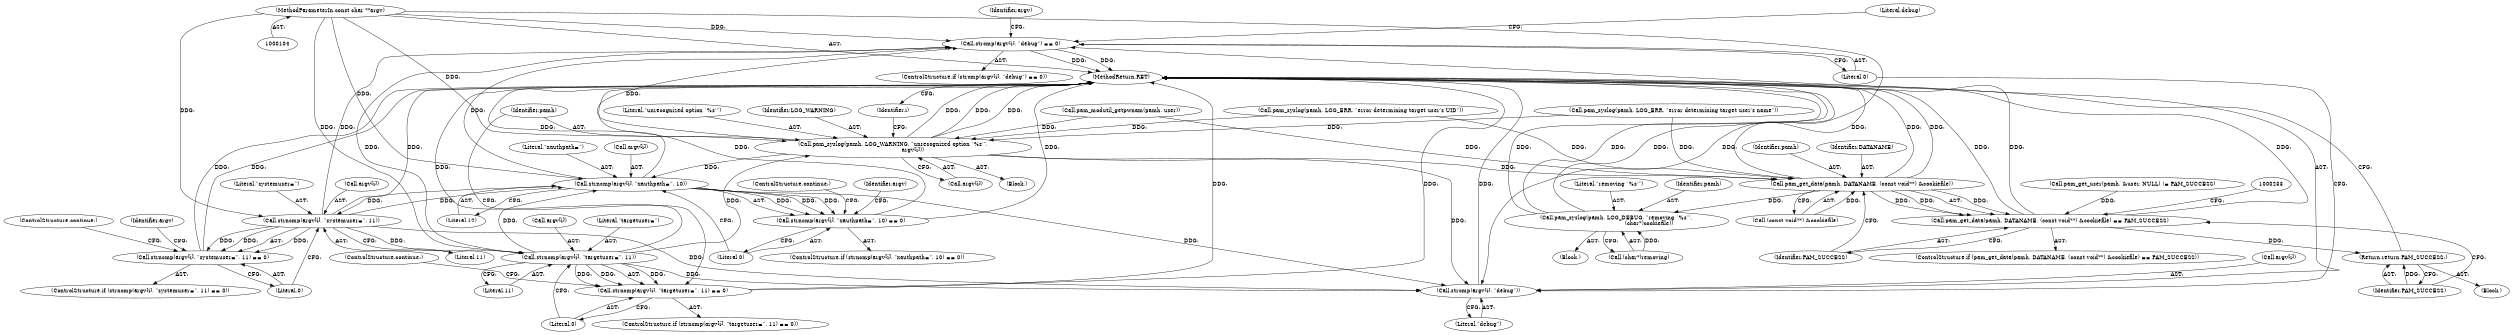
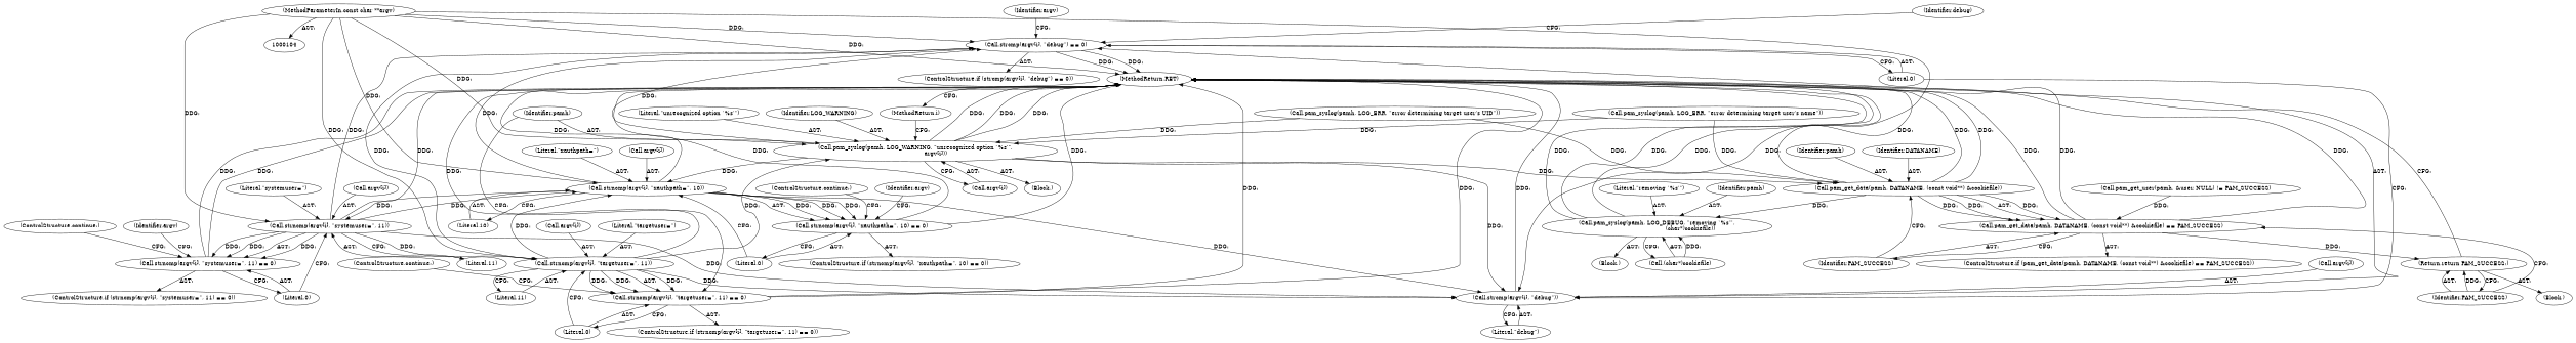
  digraph {
    n1 [label="(MethodParameterIn,const char **argv)"]
    n2 [label="(Call,strcmp(argv[i], \"debug\") == 0)"]
    n3 [label="(Call,strcmp(argv[i], \"debug\"))"]
    n4 [label="(Call,strncmp(argv[i], \"xauthpath=\", 10))"]
    n5 [label="(Call,strncmp(argv[i], \"systemuser=\", 11))"]
    n6 [label="(Call,strncmp(argv[i], \"targetuser=\", 11))"]
    n7 [label="(Call,pam_syslog(pamh, LOG_WARNING, \"unrecognized option `%s'\",\n                       argv[i]))"]
    n8 [label="(MethodReturn,RET)"]
    1000104
    n10 [label="(ControlStructure,if (strcmp(argv[i], \"debug\") == 0))"]
    n11 [label="(Literal,0)"]
    n12 [label="(Literal,\"debug\")"]
    n13 [label="(Call,strncmp(argv[i], \"xauthpath=\", 10) == 0)"]
-   n14 [label="(Literal,12)"]
+   n14 [label="(Literal,10)"]
    n15 [label="(Call,strncmp(argv[i], \"systemuser=\", 11) == 0)"]
    n16 [label="(Literal,11)"]
    n17 [label="(Call,strncmp(argv[i], \"targetuser=\", 11) == 0)"]
    n18 [label="(Literal,11)"]
    n19 [label="(Call,pam_get_data(pamh, DATANAME, (const void**) &cookiefile))"]
    n20 [label="(Call,argv[i])"]
    n21 [label="(Block,)"]
-   n22 [label="(Identifier,i)"]
+   n22 [label="(MethodReturn,i)"]
    n23 [label="(Literal,0)"]
    n24 [label="(ControlStructure,if (strncmp(argv[i], \"xauthpath=\", 10) == 0))"]
    n25 [label="(Literal,0)"]
    n26 [label="(ControlStructure,if (strncmp(argv[i], \"systemuser=\", 11) == 0))"]
    n27 [label="(ControlStructure,if (strncmp(argv[i], \"targetuser=\", 11) == 0))"]
    n28 [label="(Literal,0)"]
    n29 [label="(Call,pam_get_data(pamh, DATANAME, (const void**) &cookiefile) == PAM_SUCCESS)"]
    n30 [label="(Call,pam_syslog(pamh, LOG_DEBUG, \"removing `%s'\",\n                                      (char*)cookiefile))"]
-   n31 [label="(Call,(const void**) &cookiefile)"]
    n32 [label="(Return,return PAM_SUCCESS;)"]
    n33 [label="(ControlStructure,if (pam_get_data(pamh, DATANAME, (const void**) &cookiefile) == PAM_SUCCESS))"]
    n34 [label="(Identifier,PAM_SUCCESS)"]
-   n35 [label="(Call,(char*)removing)"]
+   n35 [label="(Call,(char*)cookiefile)"]
    n36 [label="(Block,)"]
    n37 [label="(Block,)"]
    n38 [label="(Identifier,PAM_SUCCESS)"]
    n39 [label="(Identifier,argv)"]
-   n40 [label="(Call,pam_modutil_getpwnam(pamh, user))"]
    n41 [label="(ControlStructure,continue;)"]
-   n42 [label="(Literal,debug)"]
+   n42 [label="(Identifier,debug)"]
    n43 [label="(Literal,\"removing `%s'\")"]
    n44 [label="(Identifier,pamh)"]
    n45 [label="(Identifier,pamh)"]
    n46 [label="(Identifier,DATANAME)"]
    n47 [label="(Literal,\"targetuser=\")"]
    n48 [label="(Identifier,argv)"]
    n49 [label="(Identifier,LOG_WARNING)"]
    n50 [label="(ControlStructure,continue;)"]
    n51 [label="(Literal,\"xauthpath=\")"]
    n52 [label="(Literal,\"unrecognized option `%s'\")"]
    n53 [label="(Call,argv[i])"]
    n54 [label="(Call,pam_get_user(pamh, &user, NULL) != PAM_SUCCESS)"]
    n55 [label="(Call,pam_syslog(pamh, LOG_ERR, \"error determining target user's name\"))"]
    n56 [label="(Call,argv[i])"]
    n57 [label="(Identifier,pamh)"]
    n58 [label="(Literal,\"systemuser=\")"]
    n59 [label="(Call,argv[i])"]
    n60 [label="(Call,pam_syslog(pamh, LOG_ERR, \"error determining target user's UID\"))"]
    n61 [label="(ControlStructure,continue;)"]
    n62 [label="(Identifier,argv)"]
    n63 [label="(Call,argv[i])"]
-   1000233
    n1 -> n2 [label="DDG: "]
    n1 -> n3 [label="DDG: "]
    n1 -> n4 [label="DDG: "]
    n1 -> n5 [label="DDG: "]
    n1 -> n6 [label="DDG: "]
    n1 -> n7 [label="DDG: "]
-   n1 -> n8 [label="AST: "]
-   1000104 -> n1 [label="AST: "]
+   n1 -> n8 [label="DDG: "]
+   n1 -> 1000104 [label="AST: "]
    n2 -> n8 [label="DDG: "]
    n2 -> n8 [label="DDG: "]
    n2 -> n10 [label="AST: "]
    n2 -> n11 [label="CFG: "]
    n3 -> n2 [label="AST: "]
    n3 -> n8 [label="DDG: "]
    n3 -> n12 [label="CFG: "]
    n4 -> n2 [label="DDG: "]
    n4 -> n3 [label="DDG: "]
    n4 -> n5 [label="DDG: "]
    n4 -> n8 [label="DDG: "]
    n4 -> n13 [label="AST: "]
    n4 -> n13 [label="DDG: "]
    n4 -> n13 [label="DDG: "]
    n4 -> n13 [label="DDG: "]
    n4 -> n14 [label="CFG: "]
    n5 -> n2 [label="DDG: "]
    n5 -> n3 [label="DDG: "]
    n5 -> n4 [label="DDG: "]
    n5 -> n6 [label="DDG: "]
    n5 -> n8 [label="DDG: "]
    n5 -> n15 [label="AST: "]
    n5 -> n15 [label="DDG: "]
    n5 -> n15 [label="DDG: "]
    n5 -> n15 [label="DDG: "]
    n5 -> n16 [label="CFG: "]
    n6 -> n2 [label="DDG: "]
    n6 -> n3 [label="DDG: "]
    n6 -> n4 [label="DDG: "]
    n6 -> n7 [label="DDG: "]
    n6 -> n8 [label="DDG: "]
    n6 -> n17 [label="AST: "]
    n6 -> n17 [label="DDG: "]
    n6 -> n17 [label="DDG: "]
    n6 -> n17 [label="DDG: "]
    n6 -> n18 [label="CFG: "]
    n7 -> n2 [label="DDG: "]
    n7 -> n3 [label="DDG: "]
    n7 -> n4 [label="DDG: "]
    n7 -> n8 [label="DDG: "]
    n7 -> n8 [label="DDG: "]
    n7 -> n8 [label="DDG: "]
    n7 -> n19 [label="DDG: "]
    n7 -> n20 [label="CFG: "]
    n7 -> n21 [label="AST: "]
    n8 -> n22 [label="CFG: "]
    n11 -> n2 [label="AST: "]
    n11 -> n3 [label="CFG: "]
    n12 -> n3 [label="AST: "]
    n13 -> n8 [label="DDG: "]
    n13 -> n8 [label="DDG: "]
    n13 -> n23 [label="CFG: "]
    n13 -> n24 [label="AST: "]
    n14 -> n4 [label="AST: "]
    n15 -> n8 [label="DDG: "]
    n15 -> n8 [label="DDG: "]
    n15 -> n25 [label="CFG: "]
    n15 -> n26 [label="AST: "]
    n16 -> n5 [label="AST: "]
    n17 -> n8 [label="DDG: "]
    n17 -> n8 [label="DDG: "]
    n17 -> n27 [label="AST: "]
    n17 -> n28 [label="CFG: "]
    n18 -> n6 [label="AST: "]
    n19 -> n8 [label="DDG: "]
    n19 -> n8 [label="DDG: "]
    n19 -> n8 [label="DDG: "]
    n19 -> n29 [label="AST: "]
    n19 -> n29 [label="DDG: "]
    n19 -> n29 [label="DDG: "]
    n19 -> n29 [label="DDG: "]
    n19 -> n30 [label="DDG: "]
-   n19 -> n31 [label="CFG: "]
    n20 -> n7 [label="AST: "]
    n22 -> n7 [label="CFG: "]
    n23 -> n4 [label="CFG: "]
    n23 -> n13 [label="AST: "]
    n25 -> n5 [label="CFG: "]
    n25 -> n15 [label="AST: "]
    n28 -> n6 [label="CFG: "]
    n28 -> n17 [label="AST: "]
    n29 -> n8 [label="DDG: "]
    n29 -> n8 [label="DDG: "]
    n29 -> n8 [label="DDG: "]
    n29 -> n32 [label="DDG: "]
    n29 -> n33 [label="AST: "]
    n29 -> n34 [label="CFG: "]
    n30 -> n8 [label="DDG: "]
    n30 -> n8 [label="DDG: "]
    n30 -> n8 [label="DDG: "]
    n30 -> n35 [label="CFG: "]
    n30 -> n36 [label="AST: "]
-   n31 -> n19 [label="AST: "]
-   n31 -> n19 [label="DDG: "]
    n32 -> n8 [label="CFG: "]
    n32 -> n37 [label="AST: "]
    n32 -> n38 [label="CFG: "]
    n34 -> n19 [label="CFG: "]
    n34 -> n29 [label="AST: "]
    n35 -> n30 [label="AST: "]
    n35 -> n30 [label="DDG: "]
    n38 -> n29 [label="CFG: "]
    n38 -> n32 [label="AST: "]
    n38 -> n32 [label="DDG: "]
    n39 -> n2 [label="CFG: "]
-   n40 -> n7 [label="DDG: "]
-   n40 -> n19 [label="DDG: "]
    n41 -> n13 [label="CFG: "]
    n42 -> n2 [label="CFG: "]
    n43 -> n30 [label="AST: "]
    n44 -> n19 [label="AST: "]
    n45 -> n7 [label="AST: "]
    n45 -> n17 [label="CFG: "]
    n46 -> n19 [label="AST: "]
    n47 -> n6 [label="AST: "]
    n48 -> n15 [label="CFG: "]
    n49 -> n7 [label="AST: "]
    n50 -> n17 [label="CFG: "]
    n51 -> n4 [label="AST: "]
    n52 -> n7 [label="AST: "]
    n53 -> n6 [label="AST: "]
    n54 -> n29 [label="DDG: "]
    n55 -> n7 [label="DDG: "]
    n55 -> n19 [label="DDG: "]
    n56 -> n3 [label="AST: "]
    n57 -> n30 [label="AST: "]
    n58 -> n5 [label="AST: "]
    n59 -> n5 [label="AST: "]
    n60 -> n7 [label="DDG: "]
    n60 -> n19 [label="DDG: "]
    n61 -> n15 [label="CFG: "]
    n62 -> n13 [label="CFG: "]
    n63 -> n4 [label="AST: "]
-   1000233 -> n29 [label="CFG: "]
  }
